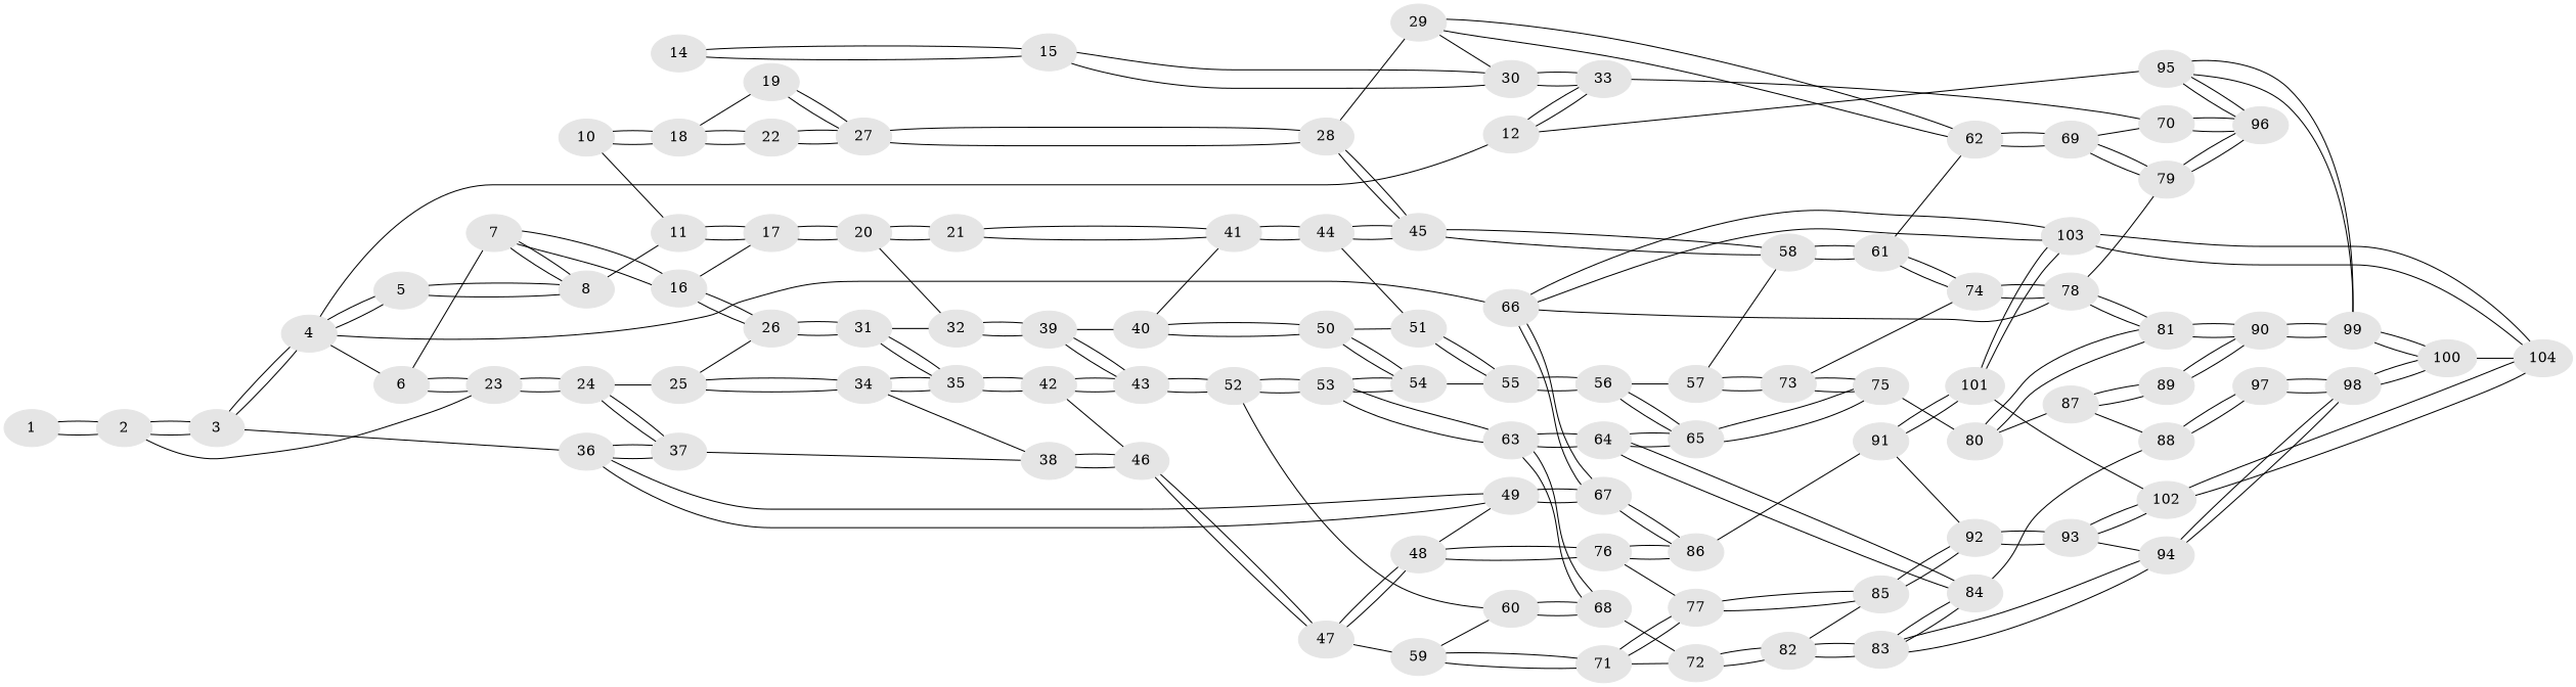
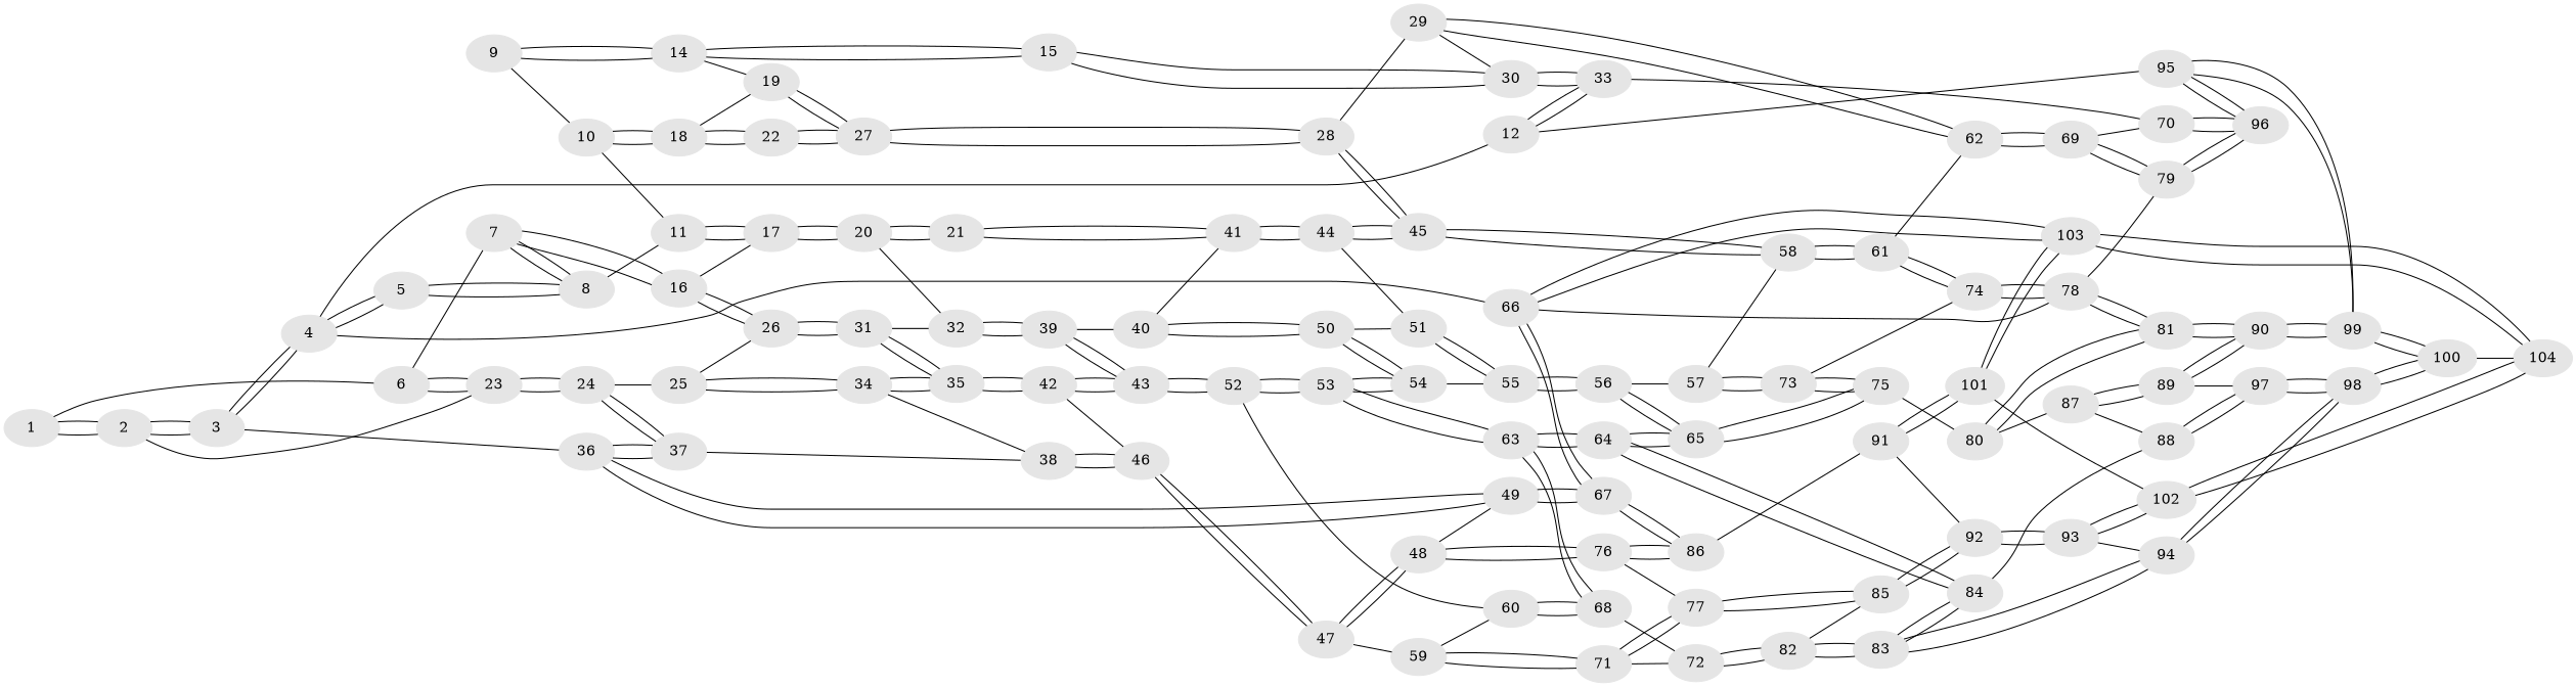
  graph {
    rankdir=LR
    node [color=gray90 style=filled]
    1
    2
    6
    3
    23
    7
    4
    36
    24
    5
    12
    66
    37
    49
    8
    33
    95
    67
    103
    78
    11
    16
    17
    26
+   9
    10
    14
    18
    15
    19
    22
    20
    70
    96
    99
    30
    27
    31
    21
    32
    28
    41
    39
    44
    25
    34
    38
    35
    29
    45
    62
    58
    69
    42
    40
    43
    46
    47
    50
    52
    51
    54
    53
    60
    55
    61
    48
    59
    76
    71
    86
    77
    56
    63
    68
    64
    57
    65
    73
    75
    74
    72
    79
    84
    88
    80
    104
    91
    82
    85
    83
    81
    87
    92
    90
    89
    94
    98
    97
    93
    101
    100
    102
    1 -- 2
    1 -- 2
-   4 -- 6
+   1 -- 6
    2 -- 3
    2 -- 3
    2 -- 23
    6 -- 23
    6 -- 23
    6 -- 7
    3 -- 4
    3 -- 4
    3 -- 36
    23 -- 24
    23 -- 24
    7 -- 8
    7 -- 8
    7 -- 16
    7 -- 16
    4 -- 5
    4 -- 5
    4 -- 12
    4 -- 66
    36 -- 37
    36 -- 37
    36 -- 49
    36 -- 49
    24 -- 37
    24 -- 37
    24 -- 25
    5 -- 8
    5 -- 8
    12 -- 33
    12 -- 33
    12 -- 95
    66 -- 67
    66 -- 67
    66 -- 103
    66 -- 103
    66 -- 78
    37 -- 38
    49 -- 67
    49 -- 67
    8 -- 11
    33 -- 70
    95 -- 96
    95 -- 96
    95 -- 99
    95 -- 99
    67 -- 86
    67 -- 86
    103 -- 104
    103 -- 104
    78 -- 79
    78 -- 81
    78 -- 81
    11 -- 17
    11 -- 17
    16 -- 17
    16 -- 26
    16 -- 26
    17 -- 20
    17 -- 20
    26 -- 31
    26 -- 31
+   9 -- 10
+   9 -- 14
+   9 -- 14
    10 -- 11
    10 -- 18
    10 -- 18
    14 -- 15
    14 -- 15
+   14 -- 19
    18 -- 19
    18 -- 22
    18 -- 22
    15 -- 30
    15 -- 30
    19 -- 27
    19 -- 27
    22 -- 27
    22 -- 27
    20 -- 21
    20 -- 21
    20 -- 32
    70 -- 96
    70 -- 96
    99 -- 100
    99 -- 100
    30 -- 33
    30 -- 33
    27 -- 28
    27 -- 28
    31 -- 32
    31 -- 35
    31 -- 35
    21 -- 41
    21 -- 41
    32 -- 39
    32 -- 39
    28 -- 29
    28 -- 45
    28 -- 45
    41 -- 44
    41 -- 44
    39 -- 40
    39 -- 43
    39 -- 43
    44 -- 45
    44 -- 45
    44 -- 51
    25 -- 26
    25 -- 34
    25 -- 34
    34 -- 38
    34 -- 35
    34 -- 35
    38 -- 46
    38 -- 46
    35 -- 42
    35 -- 42
    29 -- 30
    29 -- 62
    29 -- 62
    45 -- 58
    45 -- 58
    62 -- 69
    62 -- 69
    58 -- 61
    58 -- 61
    69 -- 70
    69 -- 79
    69 -- 79
    42 -- 43
    42 -- 43
    42 -- 46
    40 -- 41
    40 -- 50
    40 -- 50
    43 -- 52
    43 -- 52
    46 -- 47
    46 -- 47
    47 -- 48
    47 -- 48
    47 -- 59
    50 -- 51
    50 -- 54
    50 -- 54
    52 -- 53
    52 -- 53
    52 -- 60
    51 -- 55
    51 -- 55
    54 -- 55
    53 -- 54
    53 -- 54
    53 -- 63
    53 -- 63
    60 -- 68
    60 -- 68
    55 -- 56
    55 -- 56
    61 -- 62
    61 -- 74
    61 -- 74
    48 -- 49
    48 -- 76
    48 -- 76
    59 -- 60
    59 -- 71
    59 -- 71
    76 -- 86
    76 -- 86
    76 -- 77
    71 -- 77
    71 -- 77
    71 -- 72
    86 -- 91
    77 -- 85
    77 -- 85
    56 -- 57
    56 -- 65
    56 -- 65
    63 -- 68
    63 -- 68
    63 -- 64
    63 -- 64
    68 -- 72
    64 -- 65
    64 -- 65
    64 -- 84
    64 -- 84
    57 -- 58
    57 -- 73
    57 -- 73
    65 -- 75
    65 -- 75
    73 -- 75
    73 -- 75
    73 -- 74
    75 -- 80
    74 -- 78
    74 -- 78
    72 -- 82
    72 -- 82
    79 -- 96
    79 -- 96
    84 -- 88
    88 -- 97
    88 -- 97
    80 -- 81
    80 -- 81
    80 -- 87
    91 -- 92
    91 -- 101
    91 -- 101
    82 -- 85
    82 -- 83
    82 -- 83
    85 -- 92
    85 -- 92
    83 -- 84
    83 -- 84
    83 -- 94
    83 -- 94
    81 -- 90
    81 -- 90
    87 -- 88
    87 -- 89
    87 -- 89
    92 -- 93
    92 -- 93
    90 -- 99
    90 -- 99
    89 -- 90
    89 -- 90
+   89 -- 97
    94 -- 98
    94 -- 98
    98 -- 100
    98 -- 100
    97 -- 98
    97 -- 98
    93 -- 94
    93 -- 102
    93 -- 102
    101 -- 103
    101 -- 103
    101 -- 102
    100 -- 104
    102 -- 104
    102 -- 104
  }
